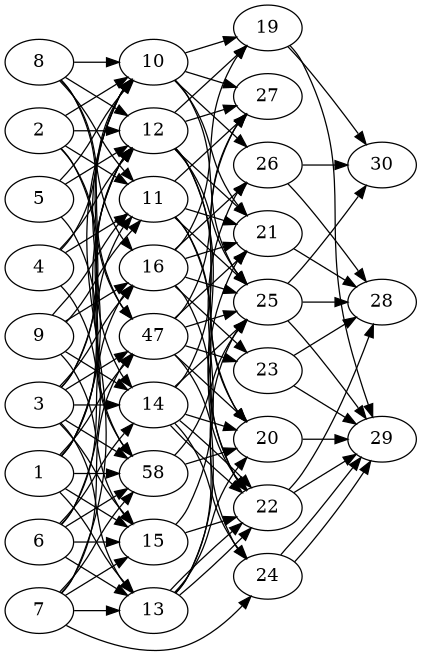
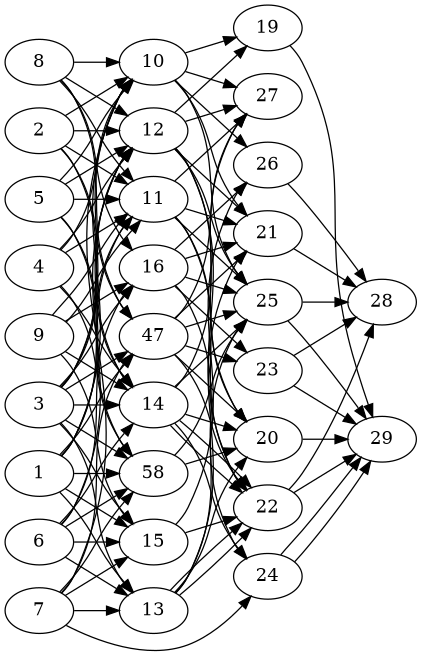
  digraph {
    rankdir=LR
    node [alpha=0.16]
    1 [expect_size=13942784]
    10 [alpha=0.06 expect_size=34484224]
    11 [alpha=0.18 expect_size=28618752]
    12 [alpha=0.19 expect_size=20051968]
    13 [alpha=0.07 expect_size=42232832]
    15 [alpha=0.04 expect_size=12137472]
    n7 [alpha=0.13 expect_size=23209984 label=47]
    n8 [alpha=0.09 expect_size=12076032 label=58]
    19 [alpha=0.00 expect_size=11743232]
    21 [alpha=0.09 expect_size=15571968]
    25 [alpha=0.10 expect_size=16988160]
    26 [expect_size=26288128]
    27 [alpha=0.14 expect_size=42323968]
    20 [alpha=0.13 expect_size=49708032]
    22 [alpha=0.07 expect_size=11143168]
    23 [alpha=0.11 expect_size=9900032]
    29 [alpha=0.04 expect_size=49234944]
-   30 [alpha=0.17 expect_size=49930240]
    28 [alpha=0.04 expect_size=26949632]
    24 [alpha=0.03 expect_size=25628672]
    2 [alpha=0.09 expect_size=10012672]
    14 [expect_size=21813248]
    3 [alpha=0.11 expect_size=19346432]
    16 [alpha=0.07 expect_size=18407424]
    4 [expect_size=23882752]
    5 [alpha=0.03 expect_size=40800256]
    6 [alpha=0.02 expect_size=52074496]
    7 [alpha=0.15 expect_size=30021632]
    8 [alpha=0.20 expect_size=36239360]
    9 [expect_size=27959296]
    1 -> 10
    1 -> 11
    1 -> 12
    1 -> 13
    1 -> 15
    1 -> n7
    1 -> n8
    10 -> 19
    10 -> 21
    10 -> 25
    10 -> 26
    10 -> 27
    11 -> 21
    11 -> 25
    11 -> 27
    11 -> 20
    11 -> 22
    12 -> 19
    12 -> 21
    12 -> 25
    12 -> 27
    12 -> 20
    12 -> 22
    13 -> 21
    13 -> 25
    13 -> 20
    13 -> 22
    13 -> 22
    15 -> 26
    15 -> 22
    n7 -> 21
    n7 -> 25
    n7 -> 27
    n7 -> 20
    n7 -> 22
    n7 -> 23
    n8 -> 25
    n8 -> 20
    19 -> 29
-   19 -> 30
    21 -> 28
    25 -> 29
-   25 -> 30
    25 -> 28
-   26 -> 30
    26 -> 28
    20 -> 29
    22 -> 29
    22 -> 28
    23 -> 29
    23 -> 28
    24 -> 29
    24 -> 29
    2 -> 10
    2 -> 11
    2 -> 12
    2 -> n7
    2 -> 14
    14 -> 25
    14 -> 27
    14 -> 20
    14 -> 22
    14 -> 22
    14 -> 24
    3 -> 10
+   3 -> 11
    3 -> 12
    3 -> 13
    3 -> 15
    3 -> n7
    3 -> n8
    3 -> 14
    3 -> 16
-   16 -> 19
    16 -> 21
    16 -> 25
    16 -> 26
    16 -> 23
    16 -> 24
    4 -> 10
    4 -> 11
    4 -> 12
    4 -> n8
+   4 -> 14
    5 -> 10
+   5 -> 11
    5 -> 12
    5 -> n8
+   5 -> 14
    6 -> 12
    6 -> 13
    6 -> 15
    6 -> n8
    6 -> 14
    6 -> 16
    7 -> 10
    7 -> 13
    7 -> 15
    7 -> n7
    7 -> n8
    7 -> 24
    8 -> 10
    8 -> 11
    8 -> 12
    8 -> n7
    8 -> 16
    9 -> 11
    9 -> 11
    9 -> 15
    9 -> 14
    9 -> 16
  }
